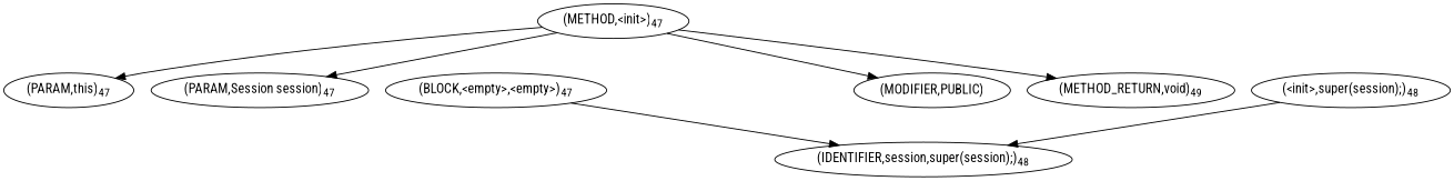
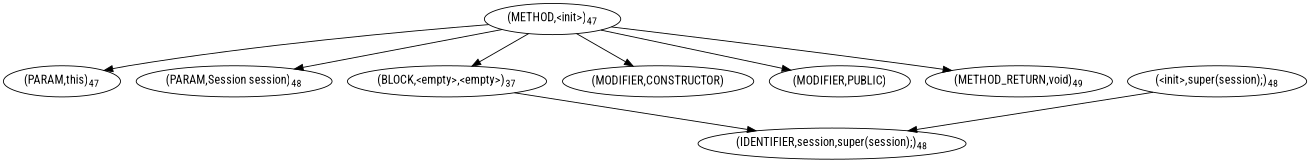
  digraph {
    fontname="Roboto Condensed"
    node [fontname="Roboto Condensed"]
    edge [fontname="Roboto Condensed"]
    n1 [label=<(METHOD,&lt;init&gt;)<SUB>47</SUB>>]
    n2 [label=<(PARAM,this)<SUB>47</SUB>>]
-   n3 [label=<(PARAM,Session session)<SUB>47</SUB>>]
-   n4 [label=<(BLOCK,&lt;empty&gt;,&lt;empty&gt;)<SUB>47</SUB>>]
+   n3 [label=<(PARAM,Session session)<SUB>48</SUB>>]
+   n4 [label=<(BLOCK,&lt;empty&gt;,&lt;empty&gt;)<SUB>37</SUB>>]
+   n5 [label=<(MODIFIER,CONSTRUCTOR)>]
    n6 [label=<(MODIFIER,PUBLIC)>]
    n7 [label=<(METHOD_RETURN,void)<SUB>49</SUB>>]
    n8 [label=<(IDENTIFIER,session,super(session);)<SUB>48</SUB>>]
    n9 [label=<(&lt;init&gt;,super(session);)<SUB>48</SUB>>]
    n1 -> n2
    n1 -> n3
+   n1 -> n4
+   n1 -> n5
    n1 -> n6
    n1 -> n7
    n4 -> n8
    n9 -> n8
  }
